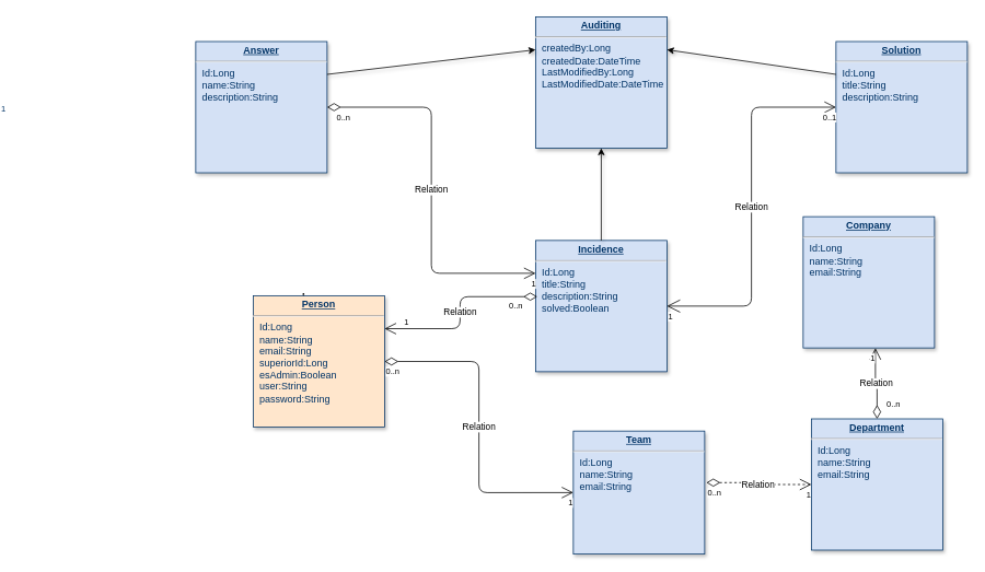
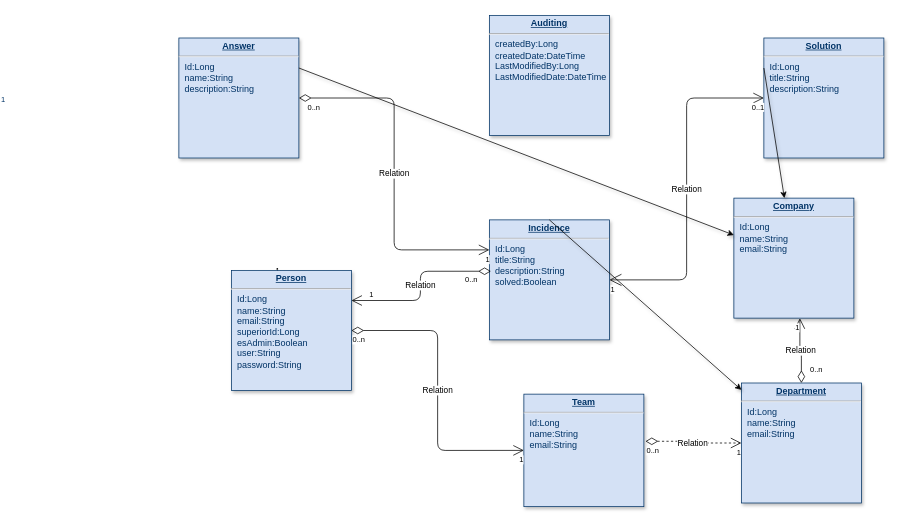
  <mxCell id="0" />
  <mxCell id="1" parent="0" />
  <mxCell id="2" value="&lt;p style=&quot;margin: 0px ; margin-top: 4px ; text-align: center ; text-decoration: underline&quot;&gt;&lt;strong&gt;Auditing&lt;/strong&gt;&lt;/p&gt;&lt;hr&gt;&lt;p style=&quot;margin: 0px ; margin-left: 8px&quot;&gt;createdBy:Long&lt;/p&gt;&lt;p style=&quot;margin: 0px ; margin-left: 8px&quot;&gt;createdDate:DateTime&lt;/p&gt;&lt;p style=&quot;margin: 0px ; margin-left: 8px&quot;&gt;LastModifiedBy:Long&lt;/p&gt;&lt;p style=&quot;margin: 0px ; margin-left: 8px&quot;&gt;LastModifiedDate:DateTime&lt;br&gt;&lt;/p&gt;" style="verticalAlign=top;align=left;overflow=fill;fontSize=12;fontFamily=Helvetica;html=1;strokeColor=#003366;shadow=1;fillColor=#D4E1F5;fontColor=#003366" vertex="1" parent="1"><mxGeometry x="434" width="160" height="160" as="geometry" y="20" /></mxCell>
  <mxCell id="3" value="1" style="endArrow=open;endSize=12;startArrow=diamondThin;startSize=14;startFill=1;edgeStyle=orthogonalEdgeStyle;align=left;verticalAlign=bottom;" edge="1" parent="1"><mxGeometry x="-0.818" y="5.0" relative="1" as="geometry"><mxPoint x="130" y="374.86" as="sourcePoint" /><mxPoint x="170" y="519.86" as="targetPoint" /><mxPoint as="offset" /></mxGeometry></mxCell>
- <mxCell id="4" value="&lt;p style=&quot;margin: 0px ; margin-top: 4px ; text-align: center ; text-decoration: underline&quot;&gt;&lt;strong&gt;Person&lt;/strong&gt;&lt;/p&gt;&lt;hr&gt;&lt;p style=&quot;margin: 0px ; margin-left: 8px&quot;&gt;Id:Long&lt;/p&gt;&lt;p style=&quot;margin: 0px ; margin-left: 8px&quot;&gt;name:String&lt;/p&gt;&lt;p style=&quot;margin: 0px ; margin-left: 8px&quot;&gt;email:String&lt;/p&gt;&lt;p style=&quot;margin: 0px ; margin-left: 8px&quot;&gt;superiorId:Long&lt;br&gt;&lt;/p&gt;&lt;p style=&quot;margin: 0px ; margin-left: 8px&quot;&gt;esAdmin:Boolean&lt;/p&gt;&lt;p style=&quot;margin: 0px ; margin-left: 8px&quot;&gt;user:String&lt;/p&gt;&lt;p style=&quot;margin: 0px ; margin-left: 8px&quot;&gt;password:String&lt;/p&gt;&lt;p style=&quot;margin: 0px ; margin-left: 8px&quot;&gt;&lt;br&gt;&lt;/p&gt;" style="verticalAlign=top;align=left;overflow=fill;fontSize=12;fontFamily=Helvetica;html=1;strokeColor=#003366;shadow=1;fillColor=#ffe6cc;fontColor=#003366;" vertex="1" parent="1"><mxGeometry x="90" y="360" width="160" height="160" as="geometry" /></mxCell>
+ <mxCell id="4" value="&lt;p style=&quot;margin: 0px ; margin-top: 4px ; text-align: center ; text-decoration: underline&quot;&gt;&lt;strong&gt;Person&lt;/strong&gt;&lt;/p&gt;&lt;hr&gt;&lt;p style=&quot;margin: 0px ; margin-left: 8px&quot;&gt;Id:Long&lt;/p&gt;&lt;p style=&quot;margin: 0px ; margin-left: 8px&quot;&gt;name:String&lt;/p&gt;&lt;p style=&quot;margin: 0px ; margin-left: 8px&quot;&gt;email:String&lt;/p&gt;&lt;p style=&quot;margin: 0px ; margin-left: 8px&quot;&gt;superiorId:Long&lt;br&gt;&lt;/p&gt;&lt;p style=&quot;margin: 0px ; margin-left: 8px&quot;&gt;esAdmin:Boolean&lt;/p&gt;&lt;p style=&quot;margin: 0px ; margin-left: 8px&quot;&gt;user:String&lt;/p&gt;&lt;p style=&quot;margin: 0px ; margin-left: 8px&quot;&gt;password:String&lt;/p&gt;&lt;p style=&quot;margin: 0px ; margin-left: 8px&quot;&gt;&lt;br&gt;&lt;/p&gt;" style="verticalAlign=top;align=left;overflow=fill;fontSize=12;fontFamily=Helvetica;html=1;strokeColor=#003366;shadow=1;fillColor=#D4E1F5;fontColor=#003366" vertex="1" parent="1"><mxGeometry x="90" y="360" width="160" height="160" as="geometry" /></mxCell>
  <mxCell id="5" value="&lt;p style=&quot;margin: 0px ; margin-top: 4px ; text-align: center ; text-decoration: underline&quot;&gt;&lt;strong&gt;Team&lt;/strong&gt;&lt;/p&gt;&lt;hr&gt;&lt;p style=&quot;margin: 0px ; margin-left: 8px&quot;&gt;Id:Long&lt;/p&gt;&lt;p style=&quot;margin: 0px ; margin-left: 8px&quot;&gt;name:String&lt;/p&gt;&lt;p style=&quot;margin: 0px ; margin-left: 8px&quot;&gt;email:String&lt;/p&gt;&lt;br&gt;&lt;p style=&quot;margin: 0px ; margin-left: 8px&quot;&gt;&lt;br&gt;&lt;/p&gt;" style="verticalAlign=top;align=left;overflow=fill;fontSize=12;fontFamily=Helvetica;html=1;strokeColor=#003366;shadow=1;fillColor=#D4E1F5;fontColor=#003366;direction=west;" vertex="1" parent="1"><mxGeometry x="480" y="524.86" width="160" height="150" as="geometry" /></mxCell>
  <mxCell id="6" value="&lt;p style=&quot;margin: 0px ; margin-top: 4px ; text-align: center ; text-decoration: underline&quot;&gt;&lt;strong&gt;Department&lt;/strong&gt;&lt;/p&gt;&lt;hr&gt;&lt;p style=&quot;margin: 0px ; margin-left: 8px&quot;&gt;Id:Long&lt;/p&gt;&lt;p style=&quot;margin: 0px ; margin-left: 8px&quot;&gt;name:String&lt;/p&gt;&lt;p style=&quot;margin: 0px ; margin-left: 8px&quot;&gt;email:String&lt;/p&gt;&lt;br&gt;&lt;p style=&quot;margin: 0px ; margin-left: 8px&quot;&gt;&lt;br&gt;&lt;/p&gt;" style="verticalAlign=top;align=left;overflow=fill;fontSize=12;fontFamily=Helvetica;html=1;strokeColor=#003366;shadow=1;fillColor=#D4E1F5;fontColor=#003366" vertex="1" parent="1"><mxGeometry x="770" y="510" width="160" height="160" as="geometry" /></mxCell>
  <mxCell id="7" value="1" style="resizable=0;align=right;verticalAlign=top;labelBackgroundColor=#ffffff;fontSize=10;strokeColor=#003366;shadow=1;fillColor=#D4E1F5;fontColor=#003366" connectable="0" vertex="1" parent="1"><mxGeometry x="340" y="279.94" as="geometry"><mxPoint x="-550" y="-160.0" as="offset" /></mxGeometry></mxCell>
  <mxCell id="8" value="&lt;p style=&quot;margin: 0px ; margin-top: 4px ; text-align: center ; text-decoration: underline&quot;&gt;&lt;strong&gt;Incidence&lt;/strong&gt;&lt;/p&gt;&lt;hr&gt;&lt;p style=&quot;margin: 0px ; margin-left: 8px&quot;&gt;Id:Long&lt;/p&gt;&lt;p style=&quot;margin: 0px ; margin-left: 8px&quot;&gt;title:String&lt;/p&gt;&lt;p style=&quot;margin: 0px ; margin-left: 8px&quot;&gt;description:String&lt;/p&gt;&lt;p style=&quot;margin: 0px ; margin-left: 8px&quot;&gt;solved:Boolean&lt;br&gt;&lt;/p&gt;&lt;br&gt;&lt;p style=&quot;margin: 0px ; margin-left: 8px&quot;&gt;&lt;br&gt;&lt;/p&gt;" style="verticalAlign=top;align=left;overflow=fill;fontSize=12;fontFamily=Helvetica;html=1;strokeColor=#003366;shadow=1;fillColor=#D4E1F5;fontColor=#003366" vertex="1" parent="1"><mxGeometry x="434" y="292.5" width="160" height="160" as="geometry" /></mxCell>
  <mxCell id="9" value="Relation" style="endArrow=open;html=1;endSize=12;startArrow=diamondThin;startSize=14;startFill=0;edgeStyle=orthogonalEdgeStyle;exitX=0.013;exitY=0.428;exitDx=0;exitDy=0;entryX=1;entryY=0.25;entryDx=0;entryDy=0;exitPerimeter=0;" edge="1" parent="1" source="8" target="4"><mxGeometry relative="1" as="geometry"><mxPoint x="-20" y="719.86" as="sourcePoint" /><mxPoint x="240" y="279.86" as="targetPoint" /></mxGeometry></mxCell>
  <mxCell id="10" value="0..n" style="resizable=0;html=1;align=left;verticalAlign=top;labelBackgroundColor=#ffffff;fontSize=10;" connectable="0" vertex="1" parent="9"><mxGeometry x="-1" relative="1" as="geometry"><mxPoint x="-36" y="-1" as="offset" /></mxGeometry></mxCell>
  <mxCell id="11" value="1" style="resizable=0;html=1;align=right;verticalAlign=top;labelBackgroundColor=#ffffff;fontSize=10;" connectable="0" vertex="1" parent="9"><mxGeometry x="1" relative="1" as="geometry"><mxPoint x="29.5" y="-20" as="offset" /></mxGeometry></mxCell>
  <mxCell id="12" value="Relation" style="endArrow=open;html=1;endSize=12;startArrow=diamondThin;startSize=14;startFill=0;edgeStyle=orthogonalEdgeStyle;exitX=1;exitY=0.5;exitDx=0;exitDy=0;entryX=1;entryY=0.5;entryDx=0;entryDy=0;" edge="1" parent="1" source="4" target="5"><mxGeometry relative="1" as="geometry"><mxPoint x="-20" y="719.86" as="sourcePoint" /><mxPoint x="140" y="719.86" as="targetPoint" /></mxGeometry></mxCell>
  <mxCell id="13" value="0..n" style="resizable=0;html=1;align=left;verticalAlign=top;labelBackgroundColor=#ffffff;fontSize=10;" connectable="0" vertex="1" parent="12"><mxGeometry x="-1" relative="1" as="geometry" /></mxCell>
  <mxCell id="14" value="1" style="resizable=0;html=1;align=right;verticalAlign=top;labelBackgroundColor=#ffffff;fontSize=10;" connectable="0" vertex="1" parent="12"><mxGeometry x="1" relative="1" as="geometry" /></mxCell>
  <mxCell id="15" value="Relation" style="endArrow=open;html=1;endSize=12;startArrow=diamondThin;startSize=14;startFill=0;edgeStyle=orthogonalEdgeStyle;exitX=-0.013;exitY=0.581;exitDx=0;exitDy=0;exitPerimeter=0;dashed=1;" edge="1" parent="1" source="5" target="6"><mxGeometry relative="1" as="geometry"><mxPoint x="-20" y="719.86" as="sourcePoint" /><mxPoint x="140" y="719.86" as="targetPoint" /></mxGeometry></mxCell>
  <mxCell id="16" value="0..n" style="resizable=0;html=1;align=left;verticalAlign=top;labelBackgroundColor=#ffffff;fontSize=10;" connectable="0" vertex="1" parent="15"><mxGeometry x="-1" relative="1" as="geometry" /></mxCell>
  <mxCell id="17" value="1" style="resizable=0;html=1;align=right;verticalAlign=top;labelBackgroundColor=#ffffff;fontSize=10;" connectable="0" vertex="1" parent="15"><mxGeometry x="1" relative="1" as="geometry" /></mxCell>
  <mxCell id="18" value="&lt;p style=&quot;margin: 0px ; margin-top: 4px ; text-align: center ; text-decoration: underline&quot;&gt;&lt;strong&gt;Company&lt;/strong&gt;&lt;/p&gt;&lt;hr&gt;&lt;p style=&quot;margin: 0px ; margin-left: 8px&quot;&gt;Id:Long&lt;/p&gt;&lt;p style=&quot;margin: 0px ; margin-left: 8px&quot;&gt;name:String&lt;/p&gt;&lt;p style=&quot;margin: 0px ; margin-left: 8px&quot;&gt;email:String&lt;/p&gt;&lt;br&gt;&lt;p style=&quot;margin: 0px ; margin-left: 8px&quot;&gt;&lt;br&gt;&lt;/p&gt;" style="verticalAlign=top;align=left;overflow=fill;fontSize=12;fontFamily=Helvetica;html=1;strokeColor=#003366;shadow=1;fillColor=#D4E1F5;fontColor=#003366" vertex="1" parent="1"><mxGeometry x="760" y="263.5" width="160" height="160" as="geometry" /></mxCell>
  <mxCell id="19" value="Relation" style="endArrow=open;html=1;endSize=12;startArrow=diamondThin;startSize=14;startFill=0;edgeStyle=orthogonalEdgeStyle;entryX=0.55;entryY=1.001;entryDx=0;entryDy=0;entryPerimeter=0;exitX=0.5;exitY=0;exitDx=0;exitDy=0;" edge="1" parent="1" source="6" target="18"><mxGeometry relative="1" as="geometry"><mxPoint x="-20" y="719.86" as="sourcePoint" /><mxPoint x="140" y="719.86" as="targetPoint" /></mxGeometry></mxCell>
  <mxCell id="20" value="0..n" style="resizable=0;html=1;align=left;verticalAlign=top;labelBackgroundColor=#ffffff;fontSize=10;" connectable="0" vertex="1" parent="19"><mxGeometry x="-1" relative="1" as="geometry"><mxPoint x="10" y="-30" as="offset" /></mxGeometry></mxCell>
  <mxCell id="21" value="1" style="resizable=0;html=1;align=right;verticalAlign=top;labelBackgroundColor=#ffffff;fontSize=10;" connectable="0" vertex="1" parent="19"><mxGeometry x="1" relative="1" as="geometry" /></mxCell>
  <mxCell id="22" value="&lt;p style=&quot;margin: 0px ; margin-top: 4px ; text-align: center ; text-decoration: underline&quot;&gt;&lt;strong&gt;Solution&lt;/strong&gt;&lt;/p&gt;&lt;hr&gt;&lt;p style=&quot;margin: 0px ; margin-left: 8px&quot;&gt;Id:Long&lt;/p&gt;&lt;p style=&quot;margin: 0px ; margin-left: 8px&quot;&gt;title:String&lt;/p&gt;&lt;p style=&quot;margin: 0px ; margin-left: 8px&quot;&gt;description:String&lt;/p&gt;&lt;p style=&quot;margin: 0px ; margin-left: 8px&quot;&gt;&lt;br&gt;&lt;/p&gt;&lt;br&gt;&lt;p style=&quot;margin: 0px ; margin-left: 8px&quot;&gt;&lt;br&gt;&lt;/p&gt;" style="verticalAlign=top;align=left;overflow=fill;fontSize=12;fontFamily=Helvetica;html=1;strokeColor=#003366;shadow=1;fillColor=#D4E1F5;fontColor=#003366" vertex="1" parent="1"><mxGeometry x="800" y="50" width="160" height="160" as="geometry" /></mxCell>
- <mxCell id="23" value="" style="endArrow=classic;html=1;exitX=0.5;exitY=0;exitDx=0;exitDy=0;entryX=0.5;entryY=1;entryDx=0;entryDy=0;shadow=1;" edge="1" parent="1" source="8" target="2"><mxGeometry width="50" height="50" relative="1" as="geometry"><mxPoint x="209.765" y="289.801" as="sourcePoint" /><mxPoint x="209.765" y="189.801" as="targetPoint" /></mxGeometry></mxCell>
- <mxCell id="24" value="" style="endArrow=classic;html=1;exitX=0;exitY=0.25;exitDx=0;exitDy=0;entryX=1;entryY=0.25;entryDx=0;entryDy=0;shadow=1;" edge="1" parent="1" source="22" target="2"><mxGeometry width="50" height="50" relative="1" as="geometry"><mxPoint x="409.765" y="109.801" as="sourcePoint" /><mxPoint x="289.765" y="109.801" as="targetPoint" /></mxGeometry></mxCell>
+ <mxCell id="23" value="" style="endArrow=classic;html=1;exitX=0.5;exitY=0;exitDx=0;exitDy=0;shadow=1;" edge="1" parent="1" source="8" target="6"><mxGeometry width="50" height="50" relative="1" as="geometry"><mxPoint x="209.765" y="289.801" as="sourcePoint" /><mxPoint x="209.765" y="189.801" as="targetPoint" /></mxGeometry></mxCell>
+ <mxCell id="24" value="" style="endArrow=classic;html=1;exitX=0;exitY=0.25;exitDx=0;exitDy=0;shadow=1;" edge="1" parent="1" source="22" target="18"><mxGeometry width="50" height="50" relative="1" as="geometry"><mxPoint x="409.765" y="109.801" as="sourcePoint" /><mxPoint x="289.765" y="109.801" as="targetPoint" /></mxGeometry></mxCell>
  <mxCell id="25" value="Relation" style="endArrow=open;html=1;endSize=12;startArrow=open;startSize=14;startFill=0;edgeStyle=orthogonalEdgeStyle;endFill=0;entryX=0;entryY=0.5;entryDx=0;entryDy=0;comic=0;shadow=0;" edge="1" parent="1" source="8" target="22"><mxGeometry relative="1" as="geometry"><mxPoint x="-20" y="719.86" as="sourcePoint" /><mxPoint x="140" y="719.86" as="targetPoint" /></mxGeometry></mxCell>
  <mxCell id="26" value="1" style="resizable=0;html=1;align=left;verticalAlign=top;labelBackgroundColor=#ffffff;fontSize=10;" connectable="0" vertex="1" parent="25"><mxGeometry x="-1" relative="1" as="geometry" /></mxCell>
  <mxCell id="27" value="0..1" style="resizable=0;html=1;align=right;verticalAlign=top;labelBackgroundColor=#ffffff;fontSize=10;" connectable="0" vertex="1" parent="25"><mxGeometry x="1" relative="1" as="geometry" /></mxCell>
  <mxCell id="28" value="&lt;p style=&quot;margin: 0px ; margin-top: 4px ; text-align: center ; text-decoration: underline&quot;&gt;&lt;strong&gt;Answer&lt;/strong&gt;&lt;/p&gt;&lt;hr&gt;&lt;p style=&quot;margin: 0px ; margin-left: 8px&quot;&gt;Id:Long&lt;/p&gt;&lt;p style=&quot;margin: 0px ; margin-left: 8px&quot;&gt;name:String&lt;/p&gt;&lt;p style=&quot;margin: 0px ; margin-left: 8px&quot;&gt;description:String&lt;/p&gt;&lt;p style=&quot;margin: 0px ; margin-left: 8px&quot;&gt;&lt;br&gt;&lt;/p&gt;&lt;br&gt;&lt;p style=&quot;margin: 0px ; margin-left: 8px&quot;&gt;&lt;br&gt;&lt;/p&gt;" style="verticalAlign=top;align=left;overflow=fill;fontSize=12;fontFamily=Helvetica;html=1;strokeColor=#003366;shadow=1;fillColor=#D4E1F5;fontColor=#003366" vertex="1" parent="1"><mxGeometry x="20" y="50" width="160" height="160" as="geometry" /></mxCell>
  <mxCell id="29" value="Relation" style="endArrow=open;html=1;endSize=12;startArrow=diamondThin;startSize=14;startFill=0;edgeStyle=orthogonalEdgeStyle;entryX=0;entryY=0.25;entryDx=0;entryDy=0;" edge="1" parent="1" source="28" target="8"><mxGeometry relative="1" as="geometry"><mxPoint x="-20" y="739.86" as="sourcePoint" /><mxPoint x="140" y="739.86" as="targetPoint" /></mxGeometry></mxCell>
  <mxCell id="30" value="0..n" style="resizable=0;html=1;align=left;verticalAlign=top;labelBackgroundColor=#ffffff;fontSize=10;" connectable="0" vertex="1" parent="29"><mxGeometry x="-1" relative="1" as="geometry"><mxPoint x="10" y="-0.5" as="offset" /></mxGeometry></mxCell>
  <mxCell id="31" value="1" style="resizable=0;html=1;align=right;verticalAlign=top;labelBackgroundColor=#ffffff;fontSize=10;" connectable="0" vertex="1" parent="29"><mxGeometry x="1" relative="1" as="geometry" /></mxCell>
- <mxCell id="32" value="" style="endArrow=classic;html=1;exitX=1;exitY=0.25;exitDx=0;exitDy=0;entryX=0;entryY=0.25;entryDx=0;entryDy=0;shadow=1;" edge="1" parent="1" source="28" target="2"><mxGeometry width="50" height="50" relative="1" as="geometry"><mxPoint x="720.353" y="89.801" as="sourcePoint" /><mxPoint x="289.765" y="69.801" as="targetPoint" /></mxGeometry></mxCell>
+ <mxCell id="32" value="" style="endArrow=classic;html=1;exitX=1;exitY=0.25;exitDx=0;exitDy=0;shadow=1;" edge="1" parent="1" source="28" target="18"><mxGeometry width="50" height="50" relative="1" as="geometry"><mxPoint x="720.353" y="89.801" as="sourcePoint" /><mxPoint x="289.765" y="69.801" as="targetPoint" /></mxGeometry></mxCell>
